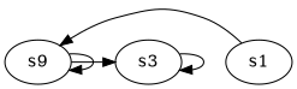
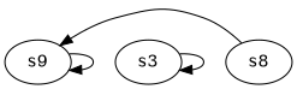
  digraph {
    node [player=1]
    n1 [label=s9]
-   s1
+   s1 [label=s8]
    s3 [player=0]
    n1 -> n1 [constraint="time % 2 == 0"]
-   n1 -> s3 [constraint="time % 4 == 2 || time % 4 == 1"]
    s1 -> n1 [constraint="time == 10 || time == 17 || time == 18 || time == 19 || time == 24"]
    s3 -> s3 [constraint="time % 3 == 0"]
  }
